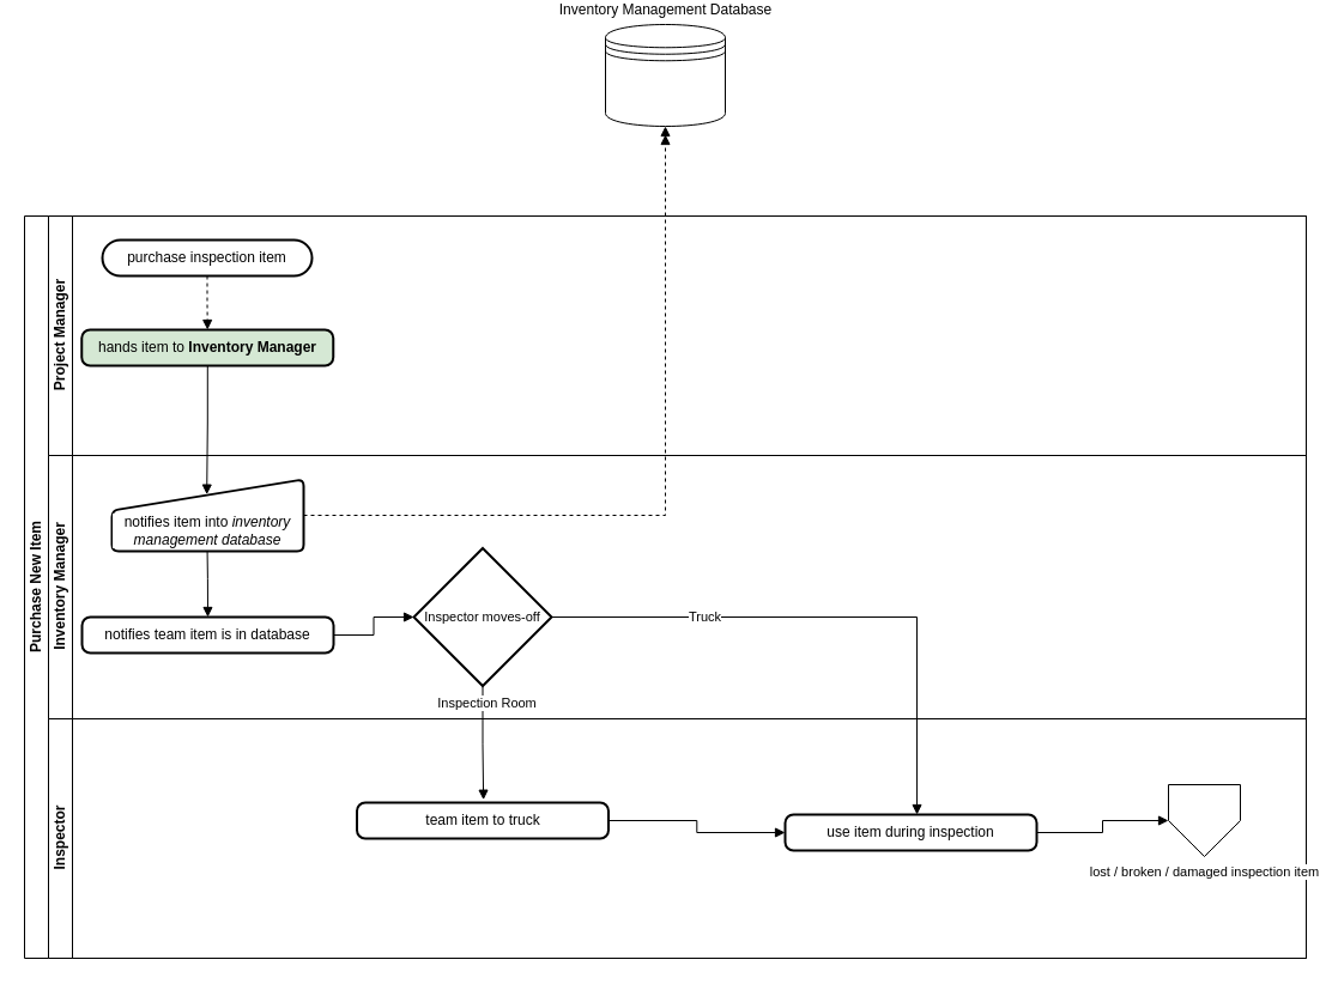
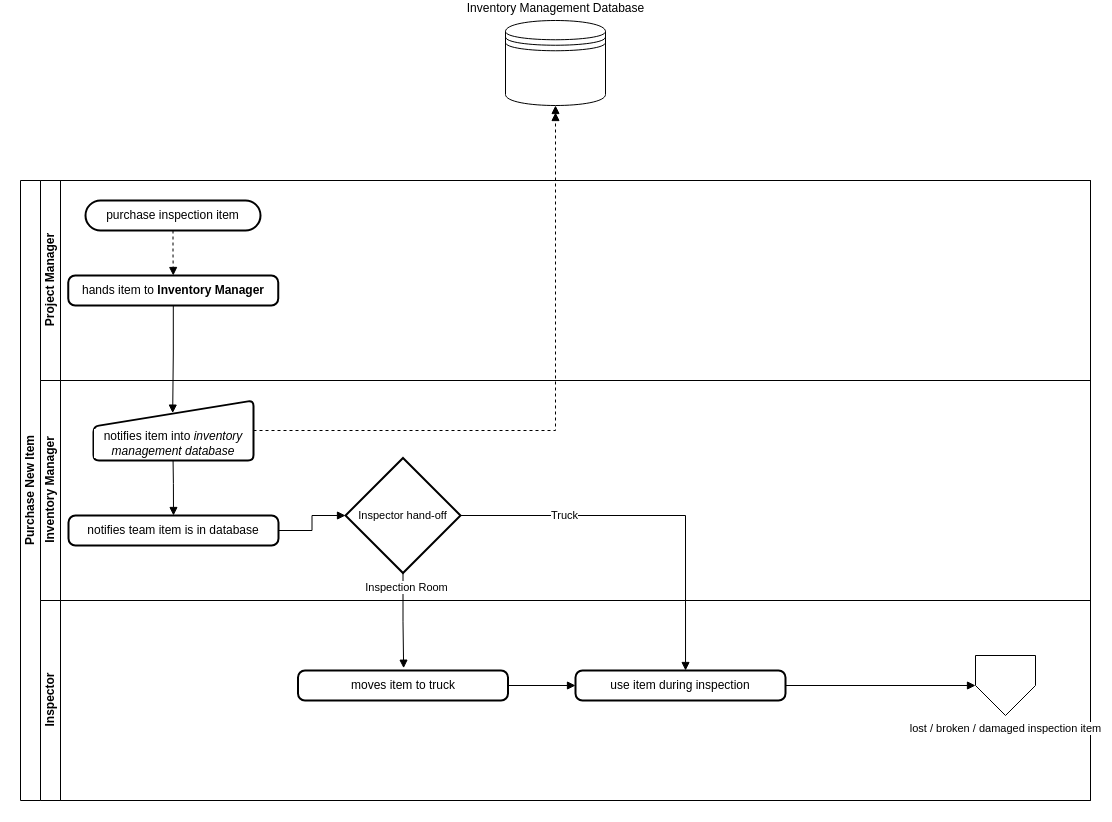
  <mxCell id="0" />
  <mxCell id="1" parent="0" />
  <mxCell id="2" value="Purchase New Item" style="swimlane;html=1;childLayout=stackLayout;resizeParent=1;resizeParentMax=0;horizontal=0;startSize=20;horizontalStack=0;whiteSpace=wrap;" parent="1" vertex="1"><mxGeometry x="20" y="180" width="1070" height="620" as="geometry" /></mxCell>
  <mxCell id="3" value="Project Manager" style="swimlane;html=1;startSize=20;horizontal=0;" parent="2" vertex="1"><mxGeometry x="20" width="1050" height="200" as="geometry" /></mxCell>
  <mxCell id="4" style="edgeStyle=orthogonalEdgeStyle;rounded=0;orthogonalLoop=1;jettySize=auto;html=1;exitX=0.5;exitY=0.5;exitDx=0;exitDy=15;exitPerimeter=0;entryX=0.5;entryY=0;entryDx=0;entryDy=0;endArrow=block;endFill=1;dashed=1;" parent="3" source="5" target="6" edge="1"><mxGeometry relative="1" as="geometry" /></mxCell>
  <mxCell id="5" value="purchase inspection item" style="html=1;dashed=0;whiteSpace=wrap;shape=mxgraph.dfd.start;strokeWidth=2;" parent="3" vertex="1"><mxGeometry x="45" y="20" width="175" height="30" as="geometry" /></mxCell>
- <mxCell id="6" value="hands item to &lt;b&gt;Inventory Manager&lt;/b&gt;" style="rounded=1;whiteSpace=wrap;html=1;absoluteArcSize=1;arcSize=14;strokeWidth=2;fillColor=#d5e8d4;" parent="3" vertex="1"><mxGeometry x="27.75" y="95" width="210" height="30" as="geometry" /></mxCell>
+ <mxCell id="6" value="hands item to &lt;b&gt;Inventory Manager&lt;/b&gt;" style="rounded=1;whiteSpace=wrap;html=1;absoluteArcSize=1;arcSize=14;strokeWidth=2;" parent="3" vertex="1"><mxGeometry x="27.75" y="95" width="210" height="30" as="geometry" /></mxCell>
  <mxCell id="7" value="Inventory Manager" style="swimlane;html=1;startSize=20;horizontal=0;" parent="2" vertex="1"><mxGeometry x="20" y="200" width="1050" height="220" as="geometry" /></mxCell>
  <mxCell id="8" style="edgeStyle=orthogonalEdgeStyle;shape=connector;rounded=0;orthogonalLoop=1;jettySize=auto;html=1;strokeColor=default;align=center;verticalAlign=middle;fontFamily=Helvetica;fontSize=11;fontColor=default;labelBackgroundColor=default;endArrow=block;endFill=1;entryX=0.5;entryY=0;entryDx=0;entryDy=0;" parent="7" target="11" edge="1"><mxGeometry relative="1" as="geometry"><mxPoint x="132.429" y="70" as="sourcePoint" /><mxPoint x="132.743" y="120" as="targetPoint" /></mxGeometry></mxCell>
  <mxCell id="9" value="&lt;font style=&quot;font-size: 12px;&quot;&gt;notifies item into &lt;i&gt;inventory management database&lt;/i&gt;&lt;/font&gt;" style="html=1;strokeWidth=2;shape=manualInput;whiteSpace=wrap;rounded=1;size=26;arcSize=11;fontFamily=Helvetica;fontSize=11;fontColor=default;labelBackgroundColor=default;verticalAlign=bottom;" parent="7" vertex="1"><mxGeometry x="53" y="20" width="160" height="60" as="geometry" /></mxCell>
- <mxCell id="10" value="Inspector moves-off" style="strokeWidth=2;html=1;shape=mxgraph.flowchart.decision;whiteSpace=wrap;fontFamily=Helvetica;fontSize=11;fontColor=default;labelBackgroundColor=default;" parent="7" vertex="1"><mxGeometry x="305" y="77.5" width="115" height="115" as="geometry" /></mxCell>
+ <mxCell id="10" value="Inspector hand-off" style="strokeWidth=2;html=1;shape=mxgraph.flowchart.decision;whiteSpace=wrap;fontFamily=Helvetica;fontSize=11;fontColor=default;labelBackgroundColor=default;" parent="7" vertex="1"><mxGeometry x="305" y="77.5" width="115" height="115" as="geometry" /></mxCell>
  <mxCell id="11" value="notifies team item is in database" style="rounded=1;whiteSpace=wrap;html=1;absoluteArcSize=1;arcSize=14;strokeWidth=2;" parent="7" vertex="1"><mxGeometry x="28" y="135" width="210" height="30" as="geometry" /></mxCell>
  <mxCell id="12" style="edgeStyle=orthogonalEdgeStyle;shape=connector;rounded=0;orthogonalLoop=1;jettySize=auto;html=1;entryX=0;entryY=0.5;entryDx=0;entryDy=0;entryPerimeter=0;strokeColor=default;align=center;verticalAlign=middle;fontFamily=Helvetica;fontSize=11;fontColor=default;labelBackgroundColor=default;endArrow=block;endFill=1;" parent="7" source="11" target="10" edge="1"><mxGeometry relative="1" as="geometry" /></mxCell>
  <mxCell id="13" style="edgeStyle=orthogonalEdgeStyle;shape=connector;rounded=0;orthogonalLoop=1;jettySize=auto;html=1;entryX=0.495;entryY=0.21;entryDx=0;entryDy=0;entryPerimeter=0;strokeColor=default;align=center;verticalAlign=middle;fontFamily=Helvetica;fontSize=11;fontColor=default;labelBackgroundColor=default;endArrow=block;endFill=1;" parent="2" source="6" target="9" edge="1"><mxGeometry relative="1" as="geometry" /></mxCell>
  <mxCell id="14" value="Inspection Room" style="edgeStyle=orthogonalEdgeStyle;shape=connector;rounded=0;orthogonalLoop=1;jettySize=auto;html=1;strokeColor=default;align=center;verticalAlign=middle;fontFamily=Helvetica;fontSize=11;fontColor=default;labelBackgroundColor=default;endArrow=block;endFill=1;spacing=2;entryX=0.503;entryY=-0.077;entryDx=0;entryDy=0;entryPerimeter=0;sourcePerimeterSpacing=0;jumpSize=5;jumpStyle=none;" parent="2" source="10" target="19" edge="1"><mxGeometry x="-0.698" y="3" relative="1" as="geometry"><mxPoint x="383" y="510" as="targetPoint" /><mxPoint as="offset" /></mxGeometry></mxCell>
  <mxCell id="15" style="edgeStyle=orthogonalEdgeStyle;shape=connector;rounded=0;orthogonalLoop=1;jettySize=auto;html=1;strokeColor=default;align=center;verticalAlign=middle;fontFamily=Helvetica;fontSize=11;fontColor=default;labelBackgroundColor=default;endArrow=block;endFill=1;spacing=2;entryX=0.524;entryY=0;entryDx=0;entryDy=0;entryPerimeter=0;" parent="2" source="10" target="21" edge="1"><mxGeometry relative="1" as="geometry"><mxPoint x="615" y="470" as="targetPoint" /></mxGeometry></mxCell>
  <mxCell id="16" value="Truck" style="edgeLabel;html=1;align=center;verticalAlign=middle;resizable=0;points=[];fontFamily=Helvetica;fontSize=11;fontColor=default;labelBackgroundColor=default;spacing=2;" parent="15" vertex="1" connectable="0"><mxGeometry x="-0.46" y="1" relative="1" as="geometry"><mxPoint as="offset" /></mxGeometry></mxCell>
  <mxCell id="17" value="Inspector" style="swimlane;html=1;startSize=20;horizontal=0;" parent="2" vertex="1"><mxGeometry x="20" y="420" width="1050" height="200" as="geometry" /></mxCell>
  <mxCell id="18" style="edgeStyle=orthogonalEdgeStyle;shape=connector;rounded=0;orthogonalLoop=1;jettySize=auto;html=1;entryX=0;entryY=0.5;entryDx=0;entryDy=0;strokeColor=default;align=center;verticalAlign=middle;fontFamily=Helvetica;fontSize=11;fontColor=default;labelBackgroundColor=default;endArrow=block;endFill=1;" parent="17" source="19" target="21" edge="1"><mxGeometry relative="1" as="geometry" /></mxCell>
- <mxCell id="19" value="team item to truck" style="rounded=1;whiteSpace=wrap;html=1;absoluteArcSize=1;arcSize=14;strokeWidth=2;" parent="17" vertex="1"><mxGeometry x="257.5" y="70" width="210" height="30" as="geometry" /></mxCell>
+ <mxCell id="19" value="moves item to truck" style="rounded=1;whiteSpace=wrap;html=1;absoluteArcSize=1;arcSize=14;strokeWidth=2;" parent="17" vertex="1"><mxGeometry x="257.5" y="70" width="210" height="30" as="geometry" /></mxCell>
  <mxCell id="20" style="edgeStyle=orthogonalEdgeStyle;shape=connector;rounded=0;orthogonalLoop=1;jettySize=auto;html=1;entryX=0;entryY=0.5;entryDx=0;entryDy=0;strokeColor=default;align=center;verticalAlign=middle;fontFamily=Helvetica;fontSize=11;fontColor=default;labelBackgroundColor=default;endArrow=block;endFill=1;" parent="17" source="21" target="22" edge="1"><mxGeometry relative="1" as="geometry" /></mxCell>
- <mxCell id="21" value="use item during inspection" style="rounded=1;whiteSpace=wrap;html=1;absoluteArcSize=1;arcSize=14;strokeWidth=2;" parent="17" vertex="1"><mxGeometry x="615" y="80" width="210" height="30" as="geometry" /></mxCell>
+ <mxCell id="21" value="use item during inspection" style="rounded=1;whiteSpace=wrap;html=1;absoluteArcSize=1;arcSize=14;strokeWidth=2;" parent="17" vertex="1"><mxGeometry x="535" y="70" width="210" height="30" as="geometry" /></mxCell>
  <mxCell id="22" value="lost / broken / damaged inspection item" style="verticalLabelPosition=bottom;verticalAlign=top;html=1;shape=offPageConnector;rounded=0;size=0.5;fontFamily=Helvetica;fontSize=11;fontColor=default;labelBackgroundColor=default;" parent="17" vertex="1"><mxGeometry x="935" y="55" width="60" height="60" as="geometry" /></mxCell>
  <mxCell id="23" value="Inventory Management Database" style="shape=datastore;html=1;labelPosition=center;verticalLabelPosition=top;align=center;verticalAlign=bottom;spacing=5;" parent="1" vertex="1"><mxGeometry x="505" y="20" width="100" height="85" as="geometry" /></mxCell>
  <mxCell id="24" style="edgeStyle=orthogonalEdgeStyle;shape=connector;rounded=0;orthogonalLoop=1;jettySize=auto;html=1;strokeColor=default;align=center;verticalAlign=middle;fontFamily=Helvetica;fontSize=11;fontColor=default;labelBackgroundColor=default;endArrow=doubleBlock;endFill=1;dashed=1;jumpStyle=none;exitX=1;exitY=0.5;exitDx=0;exitDy=0;" parent="1" source="9" target="23" edge="1"><mxGeometry relative="1" as="geometry"><mxPoint x="266.25" y="430" as="sourcePoint" /><mxPoint x="555" y="130" as="targetPoint" /></mxGeometry></mxCell>
